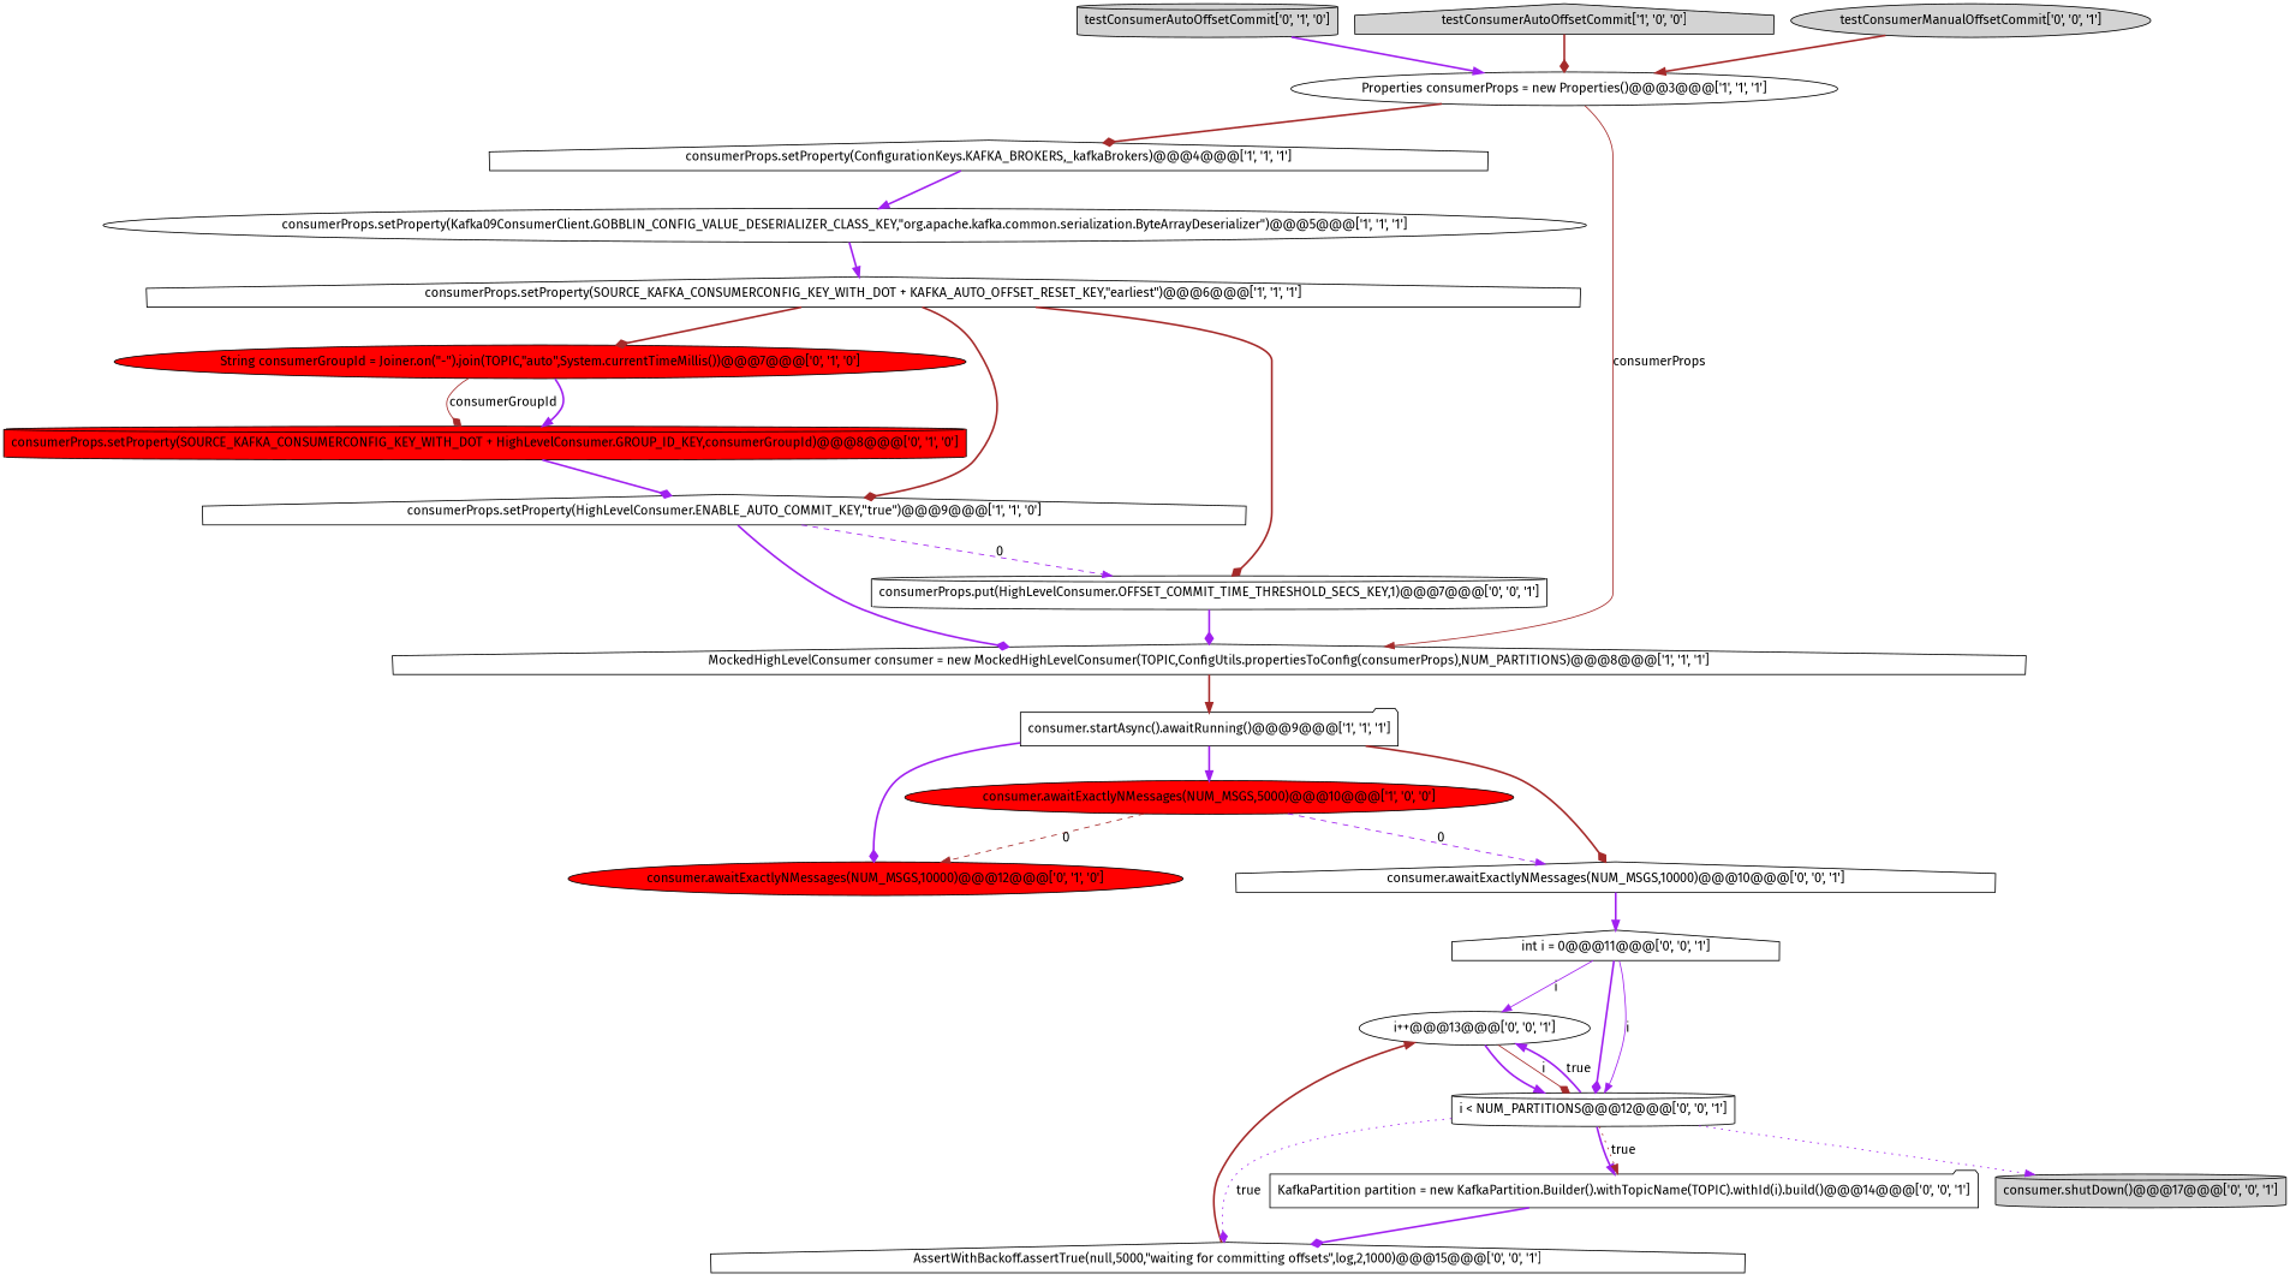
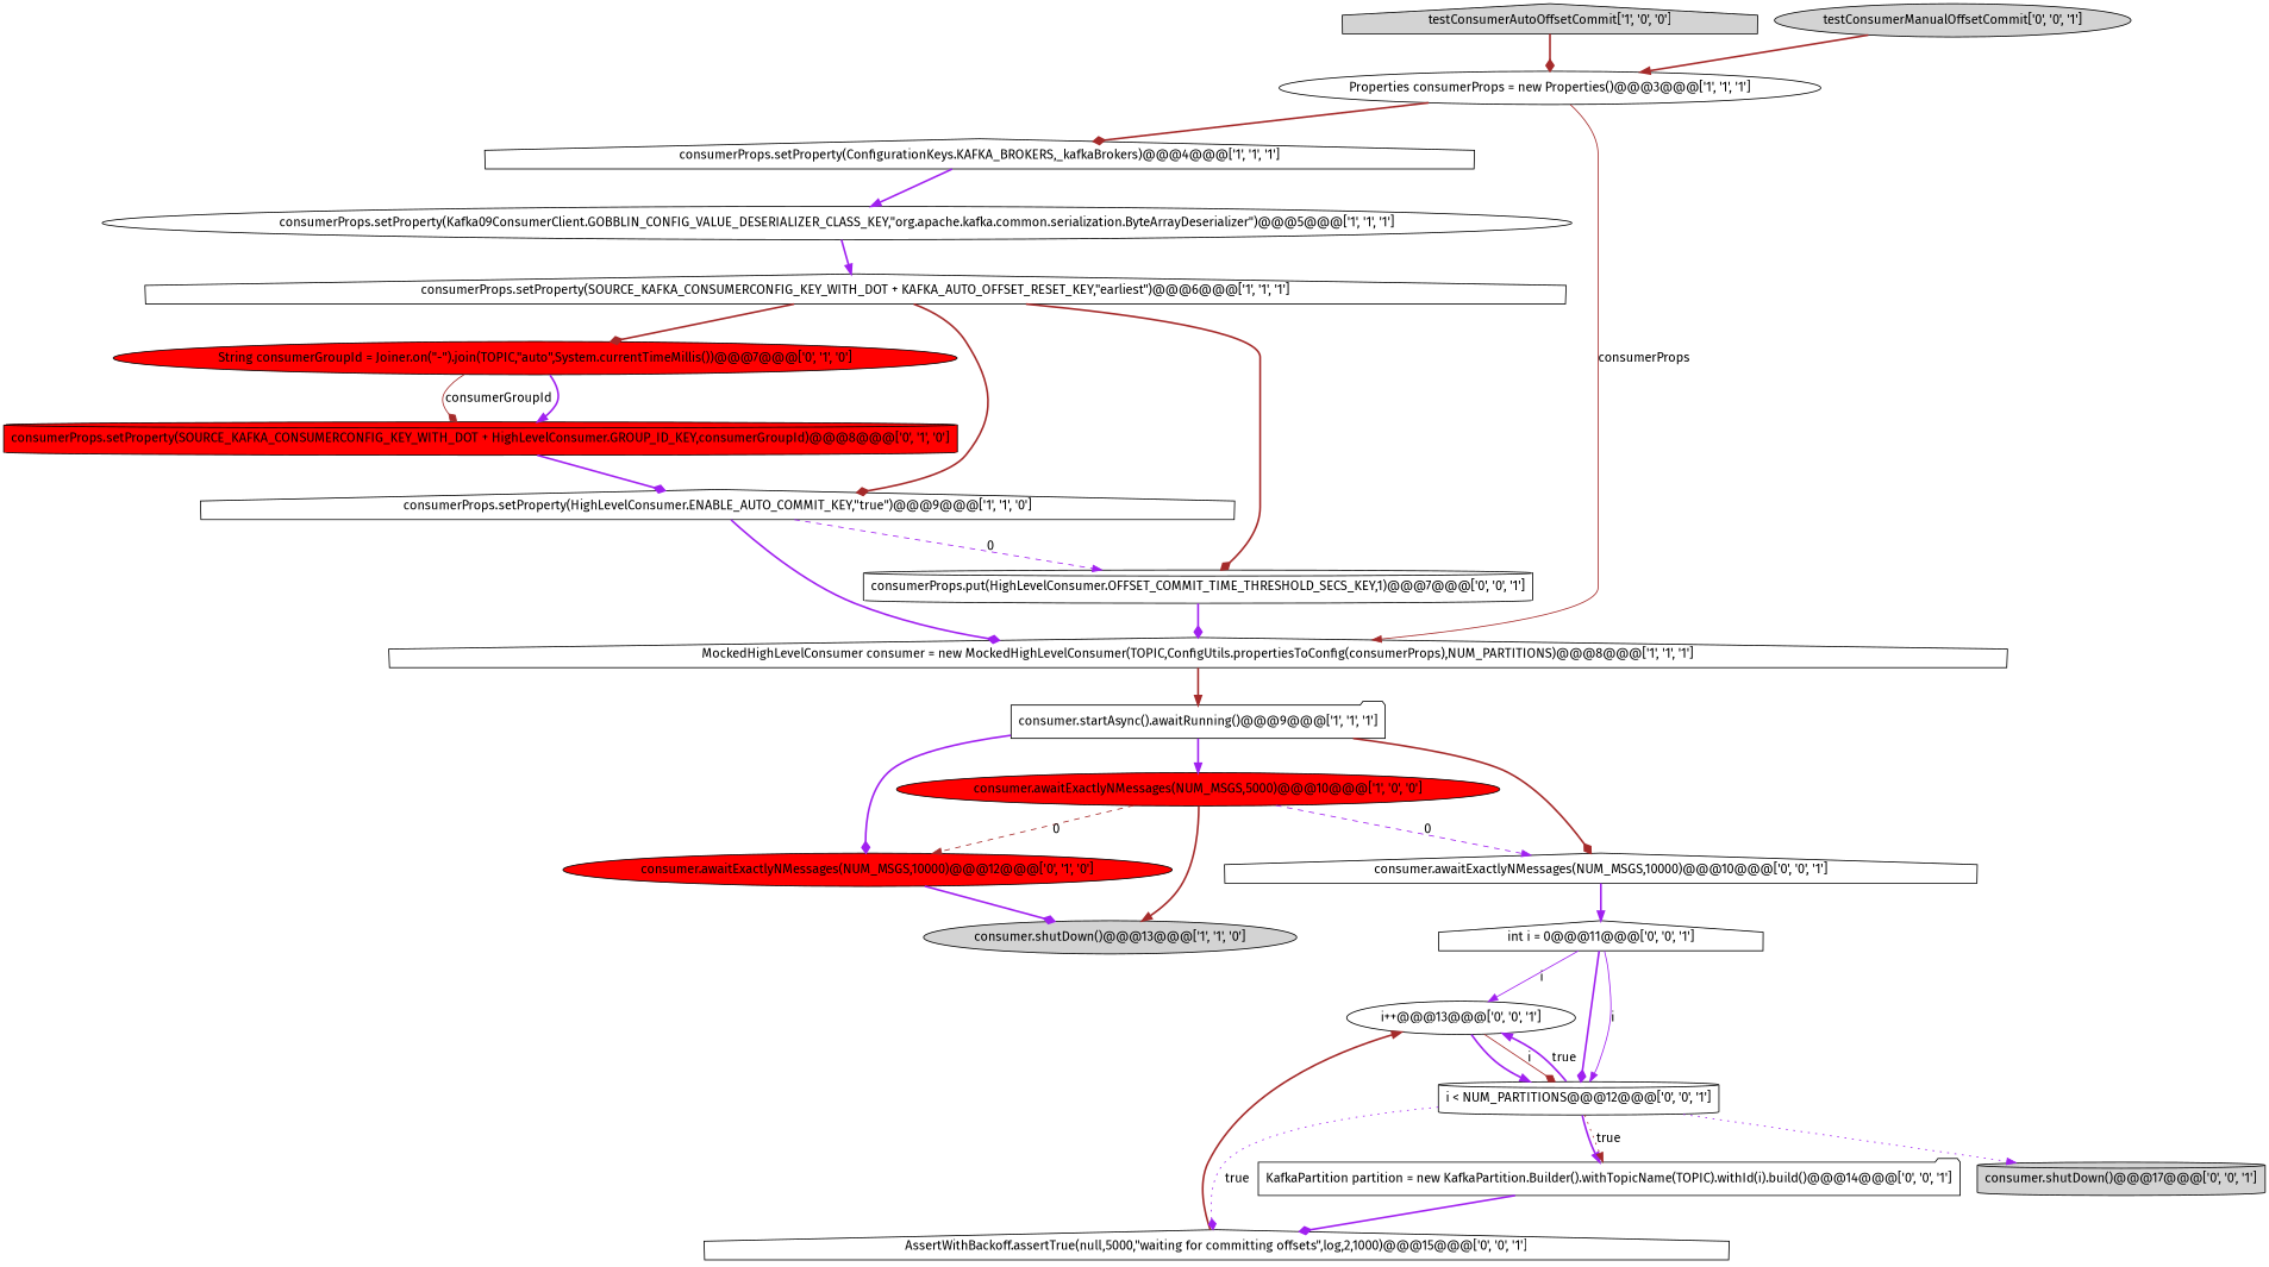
  digraph {
    fontname="Fira Sans"
    node [fillcolor=white fontname="Fira Sans" shape=ellipse style=filled]
    edge [arrowhead=normal color=purple fontname="Fira Sans" style=bold]
+   n1 [fillcolor=lightgray label="consumer.shutDown()@@@13@@@['1', '1', '0']"]
    n2 [label="consumerProps.setProperty(ConfigurationKeys.KAFKA_BROKERS,_kafkaBrokers)@@@4@@@['1', '1', '1']" shape=house]
    n3 [label="consumerProps.setProperty(Kafka09ConsumerClient.GOBBLIN_CONFIG_VALUE_DESERIALIZER_CLASS_KEY,\"org.apache.kafka.common.serialization.ByteArrayDeserializer\")@@@5@@@['1', '1', '1']"]
    n4 [label="consumerProps.setProperty(SOURCE_KAFKA_CONSUMERCONFIG_KEY_WITH_DOT + KAFKA_AUTO_OFFSET_RESET_KEY,\"earliest\")@@@6@@@['1', '1', '1']" shape=house]
    n5 [label="MockedHighLevelConsumer consumer = new MockedHighLevelConsumer(TOPIC,ConfigUtils.propertiesToConfig(consumerProps),NUM_PARTITIONS)@@@8@@@['1', '1', '1']" shape=house]
    n6 [label="consumer.startAsync().awaitRunning()@@@9@@@['1', '1', '1']" shape=folder]
    n7 [fillcolor=red label="consumer.awaitExactlyNMessages(NUM_MSGS,10000)@@@12@@@['0', '1', '0']"]
    n8 [label="consumer.awaitExactlyNMessages(NUM_MSGS,10000)@@@10@@@['0', '0', '1']" shape=house]
    n9 [fillcolor=red label="consumer.awaitExactlyNMessages(NUM_MSGS,5000)@@@10@@@['1', '0', '0']"]
    n10 [fillcolor=lightgray label="consumer.shutDown()@@@17@@@['0', '0', '1']" shape=cylinder]
    n11 [label="consumerProps.setProperty(HighLevelConsumer.ENABLE_AUTO_COMMIT_KEY,\"true\")@@@9@@@['1', '1', '0']" shape=house]
    n12 [label="consumerProps.put(HighLevelConsumer.OFFSET_COMMIT_TIME_THRESHOLD_SECS_KEY,1)@@@7@@@['0', '0', '1']" shape=cylinder]
    n13 [fillcolor=red label="String consumerGroupId = Joiner.on(\"-\").join(TOPIC,\"auto\",System.currentTimeMillis())@@@7@@@['0', '1', '0']"]
    n14 [label="KafkaPartition partition = new KafkaPartition.Builder().withTopicName(TOPIC).withId(i).build()@@@14@@@['0', '0', '1']" shape=folder]
    n15 [label="AssertWithBackoff.assertTrue(null,5000,\"waiting for committing offsets\",log,2,1000)@@@15@@@['0', '0', '1']" shape=house]
    n16 [label="i++@@@13@@@['0', '0', '1']"]
    n17 [label="Properties consumerProps = new Properties()@@@3@@@['1', '1', '1']"]
-   n18 [fillcolor=lightgray label="testConsumerAutoOffsetCommit['0', '1', '0']" shape=cylinder]
    n19 [label="i < NUM_PARTITIONS@@@12@@@['0', '0', '1']" shape=cylinder]
    n20 [label="int i = 0@@@11@@@['0', '0', '1']" shape=house]
    n21 [fillcolor=red label="consumerProps.setProperty(SOURCE_KAFKA_CONSUMERCONFIG_KEY_WITH_DOT + HighLevelConsumer.GROUP_ID_KEY,consumerGroupId)@@@8@@@['0', '1', '0']" shape=cylinder]
    n22 [fillcolor=lightgray label="testConsumerAutoOffsetCommit['1', '0', '0']" shape=house]
    n23 [fillcolor=lightgray label="testConsumerManualOffsetCommit['0', '0', '1']"]
    n2 -> n3
    n3 -> n4
    n4 -> n11 [arrowhead=diamond color=brown]
    n4 -> n12 [arrowhead=diamond color=brown]
    n4 -> n13 [arrowhead=diamond color=brown]
    n5 -> n6 [color=brown]
    n6 -> n7 [arrowhead=diamond]
    n6 -> n8 [arrowhead=diamond color=brown]
    n6 -> n9
+   n7 -> n1 [arrowhead=diamond]
    n8 -> n20
+   n9 -> n1 [color=brown]
    n9 -> n7 [color=brown label=0 style=dashed]
    n9 -> n8 [label=0 style=dashed]
    n11 -> n5 [arrowhead=diamond]
    n11 -> n12 [label=0 style=dashed]
    n12 -> n5 [arrowhead=diamond]
    n13 -> n21
    n13 -> n21 [arrowhead=diamond color=brown label=consumerGroupId style=solid]
    n14 -> n15 [arrowhead=diamond]
    n15 -> n16 [color=brown]
    n16 -> n19
    n16 -> n19 [arrowhead=diamond color=brown label=i style=solid]
    n17 -> n2 [arrowhead=diamond color=brown]
    n17 -> n5 [color=brown label=consumerProps style=solid]
-   n18 -> n17
    n19 -> n10 [style=dotted]
    n19 -> n14
    n19 -> n14 [color=brown label=true style=dotted]
    n19 -> n15 [arrowhead=diamond label=true style=dotted]
    n19 -> n16 [label=true]
    n20 -> n16 [label=i style=solid]
    n20 -> n19 [arrowhead=diamond]
    n20 -> n19 [label=i style=solid]
    n21 -> n11 [arrowhead=diamond]
    n22 -> n17 [arrowhead=diamond color=brown]
    n23 -> n17 [color=brown]
  }
